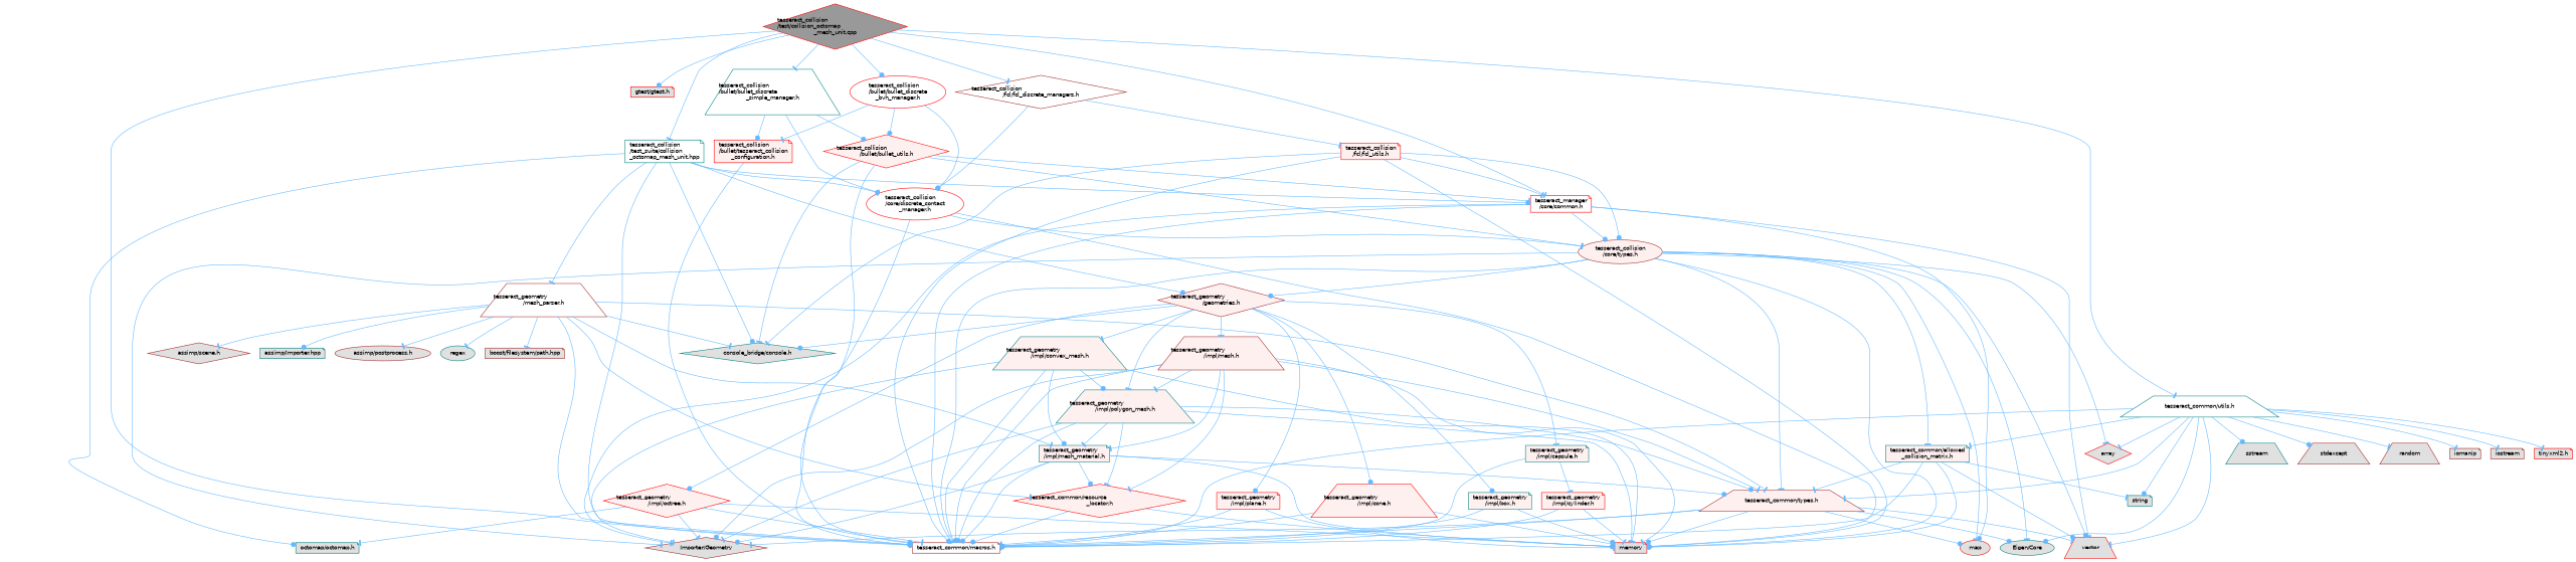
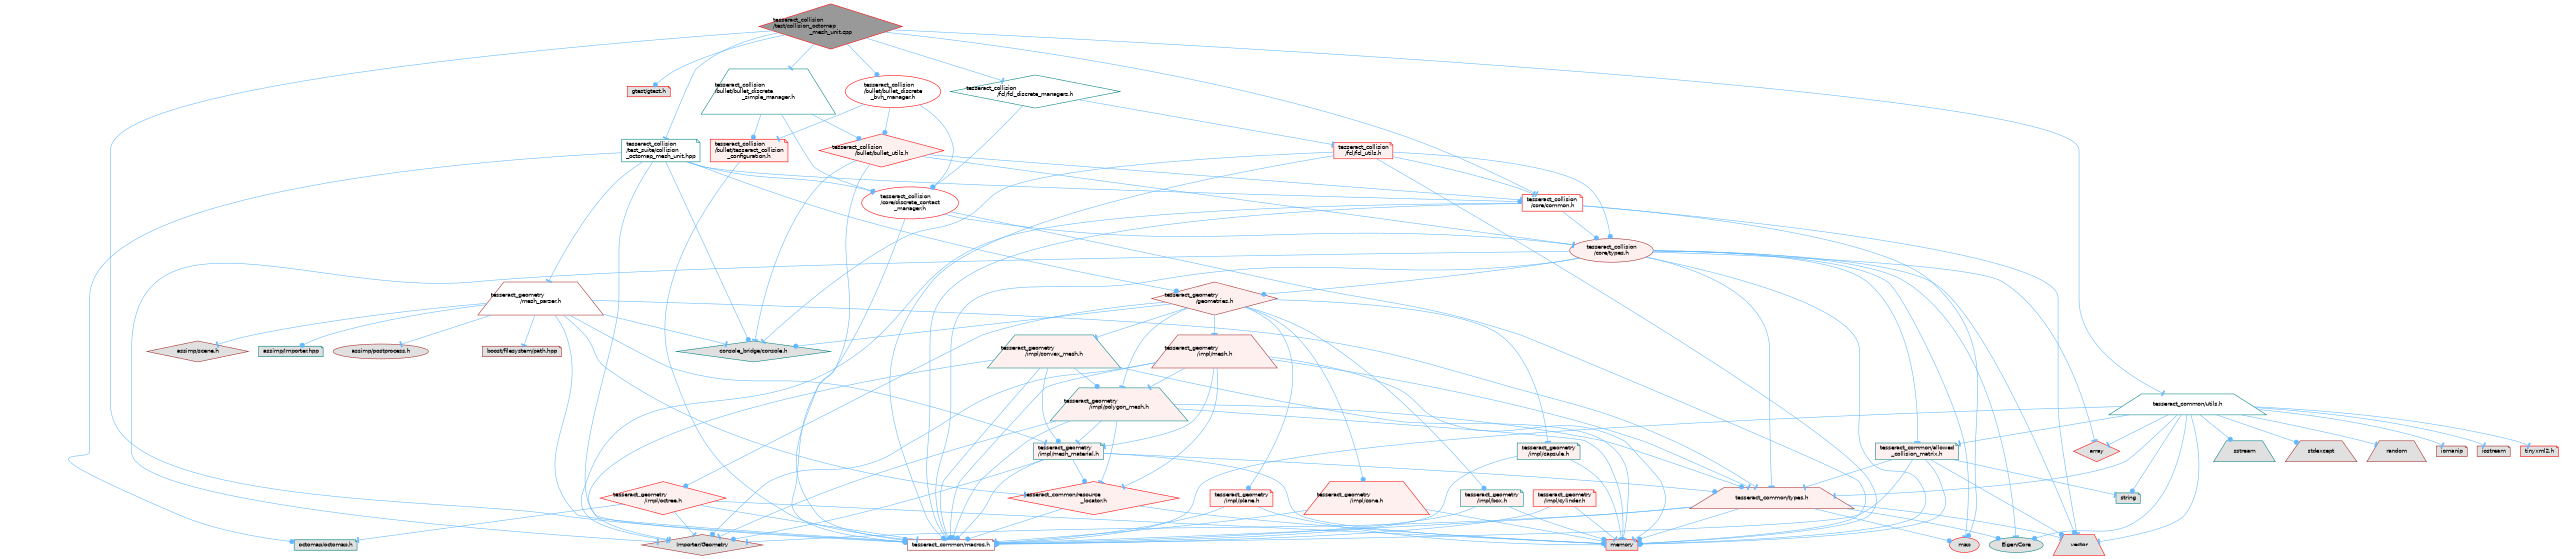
  digraph {
    node [color=red fillcolor="#E0E0E0" fontname=Helvetica fontsize=10 shape=note style=filled]
    edge [arrowhead=tee color=steelblue1 fontname=Helvetica fontsize=10 labelfontname=Helvetica labelfontsize=10 style=solid]
    n1 [fillcolor=grey60 fontcolor=black height=0.2 label="tesseract_collision\l/test/collision_octomap\l_mesh_unit.cpp" shape=diamond width=0.4]
    n2 [color=brown fillcolor=white height=0.2 label="tesseract_common/macros.h" width=0.4]
    n3 [height=0.2 label="gtest/gtest.h" width=0.4]
    n4 [color=teal fillcolor=white height=0.2 label="tesseract_collision\l/test_suite/collision\l_octomap_mesh_unit.hpp" width=0.4]
-   n5 [fillcolor=white height=0.2 label="tesseract_manager\l/core/common.h" width=0.4]
+   n5 [fillcolor=white height=0.2 label="tesseract_collision\l/core/common.h" width=0.4]
    n6 [color=teal fillcolor=white height=0.2 label="tesseract_collision\l/bullet/bullet_discrete\l_simple_manager.h" shape=trapezium width=0.4]
    n7 [fillcolor=white height=0.2 label="tesseract_collision\l/bullet/bullet_discrete\l_bvh_manager.h" shape=ellipse width=0.4]
-   n8 [color=brown fillcolor=white height=0.2 label="tesseract_collision\l/fcl/fcl_discrete_managers.h" shape=diamond width=0.4]
+   n8 [color=teal fillcolor=white height=0.2 label="tesseract_collision\l/fcl/fcl_discrete_managers.h" shape=diamond width=0.4]
    n9 [color=teal fillcolor=white height=0.2 label="tesseract_common/utils.h" shape=trapezium width=0.4]
    n10 [color=teal height=0.2 label="octomap/octomap.h" width=0.4]
    n11 [color=teal height=0.2 label="console_bridge/console.h" shape=diamond width=0.4]
    n12 [color=brown fillcolor=white height=0.2 label="tesseract_geometry\l/mesh_parser.h" shape=trapezium width=0.4]
    n13 [fillcolor=white height=0.2 label="tesseract_collision\l/core/discrete_contact\l_manager.h" shape=ellipse width=0.4]
    n14 [color=brown fillcolor="#FFF0F0" height=0.2 label="tesseract_geometry\l/geometries.h" shape=diamond width=0.4]
    n15 [color=brown height=0.2 label="Importer/Geometry" shape=diamond width=0.4]
    n16 [height=0.2 label=vector shape=trapezium width=0.4]
    n17 [height=0.2 label=map shape=ellipse width=0.4]
    n18 [color=brown fillcolor="#FFF0F0" height=0.2 label="tesseract_collision\l/core/types.h" shape=ellipse width=0.4]
    n19 [fillcolor="#FFF0F0" height=0.2 label="tesseract_collision\l/bullet/bullet_utils.h" shape=diamond width=0.4]
    n20 [fillcolor="#FFF0F0" height=0.2 label="tesseract_collision\l/bullet/tesseract_collision\l_configuration.h" width=0.4]
    n21 [fillcolor="#FFF0F0" height=0.2 label="tesseract_collision\l/fcl/fcl_utils.h" width=0.4]
    n22 [color=brown fillcolor="#FFF0F0" height=0.2 label="tesseract_common/types.h" shape=trapezium width=0.4]
    n23 [color=teal height=0.2 label="Eigen/Core" shape=ellipse width=0.4]
    n24 [height=0.2 label=array shape=diamond width=0.4]
    n25 [color=teal fillcolor="#FFF0F0" height=0.2 label="tesseract_common/allowed\l_collision_matrix.h" width=0.4]
    n26 [color=teal height=0.2 label=string width=0.4]
    n27 [color=teal height=0.2 label=sstream shape=trapezium width=0.4]
    n28 [color=brown height=0.2 label=stdexcept shape=trapezium width=0.4]
    n29 [color=brown height=0.2 label=random shape=trapezium width=0.4]
    n30 [color=brown height=0.2 label=iomanip width=0.4]
    n31 [color=brown height=0.2 label=iostream width=0.4]
    n32 [height=0.2 label="tinyxml2.h" width=0.4]
    n33 [color=brown height=0.2 label="assimp/scene.h" shape=diamond width=0.4]
    n34 [color=teal height=0.2 label="assimp/Importer.hpp" width=0.4]
    n35 [color=brown height=0.2 label="assimp/postprocess.h" shape=ellipse width=0.4]
    n36 [fillcolor="#FFF0F0" height=0.2 label="tesseract_common/resource\l_locator.h" shape=diamond width=0.4]
-   n37 [color=teal height=0.2 label=regex shape=ellipse width=0.4]
    n38 [color=brown height=0.2 label="boost/filesystem/path.hpp" width=0.4]
    n39 [color=teal fillcolor="#FFF0F0" height=0.2 label="tesseract_geometry\l/impl/mesh_material.h" width=0.4]
    n40 [height=0.2 label=memory width=0.4]
    n41 [color=teal fillcolor="#FFF0F0" height=0.2 label="tesseract_geometry\l/impl/box.h" width=0.4]
    n42 [color=teal fillcolor="#FFF0F0" height=0.2 label="tesseract_geometry\l/impl/capsule.h" width=0.4]
    n43 [fillcolor="#FFF0F0" height=0.2 label="tesseract_geometry\l/impl/cone.h" shape=trapezium width=0.4]
    n44 [color=teal fillcolor="#FFF0F0" height=0.2 label="tesseract_geometry\l/impl/convex_mesh.h" shape=trapezium width=0.4]
    n45 [color=teal fillcolor="#FFF0F0" height=0.2 label="tesseract_geometry\l/impl/polygon_mesh.h" shape=trapezium width=0.4]
    n46 [color=brown fillcolor="#FFF0F0" height=0.2 label="tesseract_geometry\l/impl/mesh.h" shape=trapezium width=0.4]
    n47 [fillcolor="#FFF0F0" height=0.2 label="tesseract_geometry\l/impl/octree.h" shape=diamond width=0.4]
    n48 [fillcolor="#FFF0F0" height=0.2 label="tesseract_geometry\l/impl/plane.h" width=0.4]
    n49 [fillcolor="#FFF0F0" height=0.2 label="tesseract_geometry\l/impl/cylinder.h" width=0.4]
    n1 -> n2 [arrowhead=dot]
    n1 -> n3 [arrowhead=dot]
    n1 -> n4
    n1 -> n5
    n1 -> n6
    n1 -> n7 [arrowhead=dot]
    n1 -> n8
    n1 -> n9
    n4 -> n2 [arrowhead=dot]
    n4 -> n5 [arrowhead=dot]
    n4 -> n10 [arrowhead=dot]
    n4 -> n11 [arrowhead=dot]
    n4 -> n12
    n4 -> n13 [arrowhead=dot]
    n4 -> n14 [arrowhead=dot]
    n5 -> n2
    n5 -> n15
    n5 -> n16
    n5 -> n17 [arrowhead=dot]
    n5 -> n18 [arrowhead=dot]
    n6 -> n13
    n6 -> n19 [arrowhead=dot]
    n6 -> n20 [arrowhead=dot]
    n7 -> n13 [arrowhead=dot]
    n7 -> n19 [arrowhead=dot]
    n7 -> n20
    n8 -> n13 [arrowhead=dot]
    n8 -> n21
    n9 -> n2 [arrowhead=dot]
    n9 -> n16
    n9 -> n22
    n9 -> n23 [arrowhead=dot]
    n9 -> n24
    n9 -> n25
    n9 -> n26 [arrowhead=dot]
    n9 -> n27 [arrowhead=dot]
    n9 -> n28 [arrowhead=dot]
    n9 -> n29
    n9 -> n30
    n9 -> n31
    n9 -> n32
    n12 -> n2
    n12 -> n11
    n12 -> n22
    n12 -> n33
    n12 -> n34 [arrowhead=dot]
    n12 -> n35
    n12 -> n36
-   n12 -> n37
    n12 -> n38
    n12 -> n39
    n13 -> n2 [arrowhead=dot]
    n13 -> n18
    n13 -> n40
    n14 -> n11 [arrowhead=dot]
    n14 -> n41 [arrowhead=dot]
    n14 -> n42
    n14 -> n43 [arrowhead=dot]
    n14 -> n44
    n14 -> n45
    n14 -> n46
    n14 -> n47 [arrowhead=dot]
    n14 -> n48 [arrowhead=dot]
    n18 -> n2
    n18 -> n14 [arrowhead=dot]
    n18 -> n15
    n18 -> n16 [arrowhead=dot]
    n18 -> n17
    n18 -> n22
    n18 -> n23
    n18 -> n24
    n18 -> n25
    n18 -> n40 [arrowhead=dot]
    n19 -> n2 [arrowhead=dot]
    n19 -> n5
    n19 -> n11
    n19 -> n18
    n20 -> n2 [arrowhead=dot]
    n21 -> n2 [arrowhead=dot]
    n21 -> n5
    n21 -> n11
    n21 -> n18 [arrowhead=dot]
    n21 -> n40 [arrowhead=dot]
    n22 -> n2
    n22 -> n15
    n22 -> n16
    n22 -> n17 [arrowhead=dot]
    n22 -> n23 [arrowhead=dot]
    n22 -> n40 [arrowhead=dot]
    n25 -> n2 [arrowhead=dot]
    n25 -> n16 [arrowhead=dot]
    n25 -> n22
    n25 -> n26
    n25 -> n40 [arrowhead=dot]
    n36 -> n2 [arrowhead=dot]
    n36 -> n40 [arrowhead=dot]
    n39 -> n2 [arrowhead=dot]
    n39 -> n15 [arrowhead=dot]
    n39 -> n22 [arrowhead=dot]
    n39 -> n36 [arrowhead=dot]
    n39 -> n40 [arrowhead=dot]
    n41 -> n2 [arrowhead=dot]
    n41 -> n40 [arrowhead=dot]
    n42 -> n2
-   n42 -> n49
+   n42 -> n40
    n43 -> n2
    n43 -> n40
    n44 -> n2
    n44 -> n15
    n44 -> n39 [arrowhead=dot]
    n44 -> n40
    n44 -> n45 [arrowhead=dot]
    n45 -> n2 [arrowhead=dot]
    n45 -> n15
    n45 -> n22 [arrowhead=dot]
    n45 -> n36
    n45 -> n39
    n45 -> n40
    n46 -> n2 [arrowhead=dot]
    n46 -> n15 [arrowhead=dot]
    n46 -> n22
    n46 -> n36
    n46 -> n39
    n46 -> n40
    n46 -> n45
    n47 -> n2
    n47 -> n10
    n47 -> n15
    n47 -> n40 [arrowhead=dot]
    n48 -> n2
    n48 -> n40
    n49 -> n2
    n49 -> n40
  }
